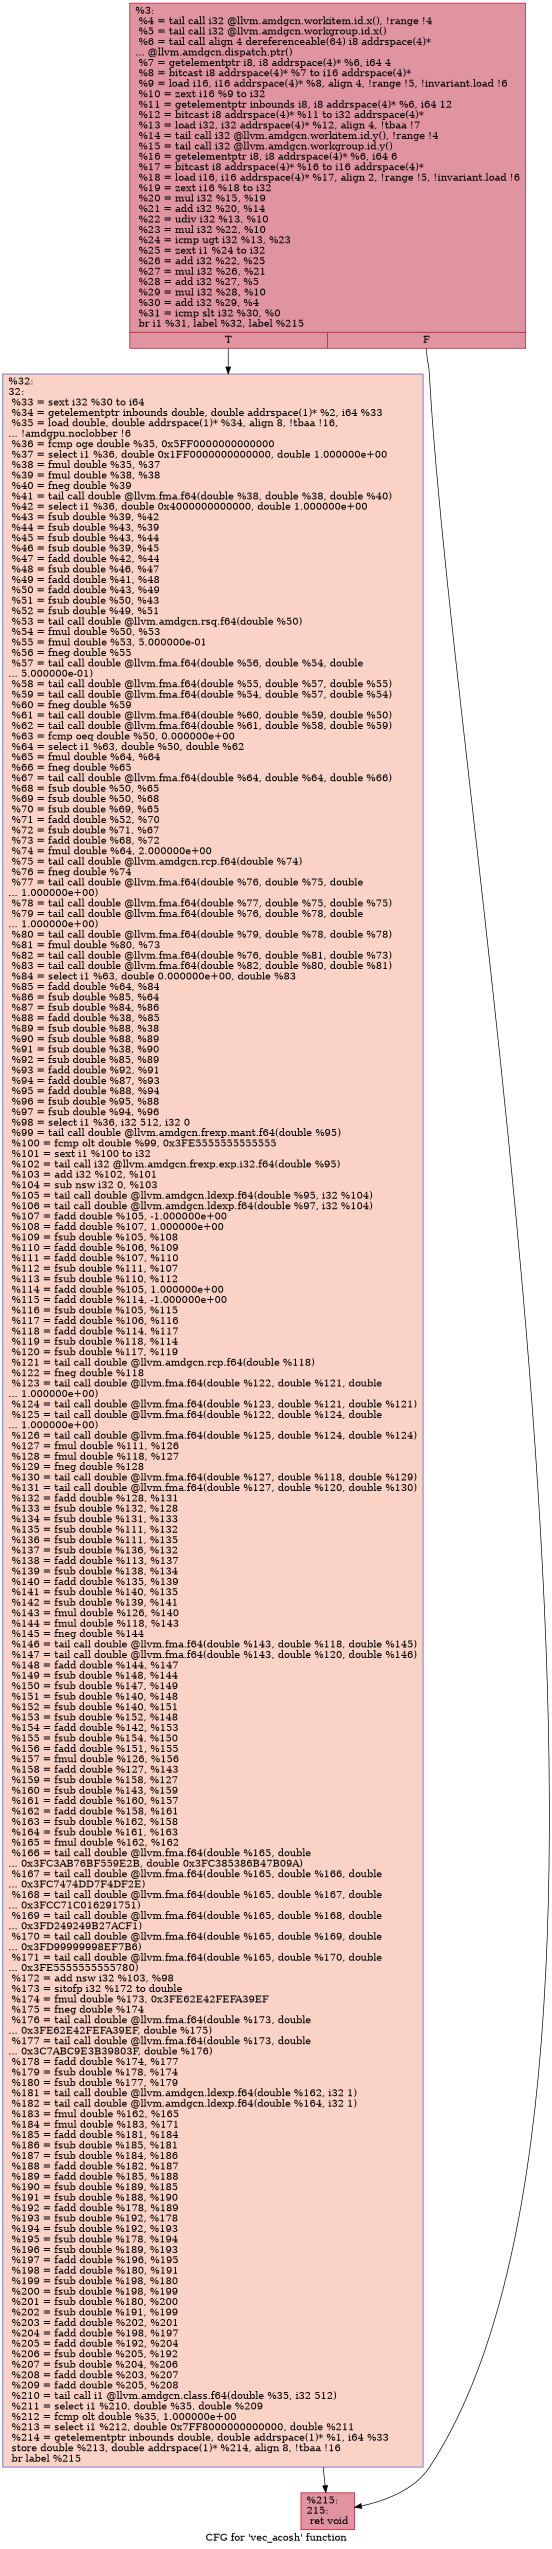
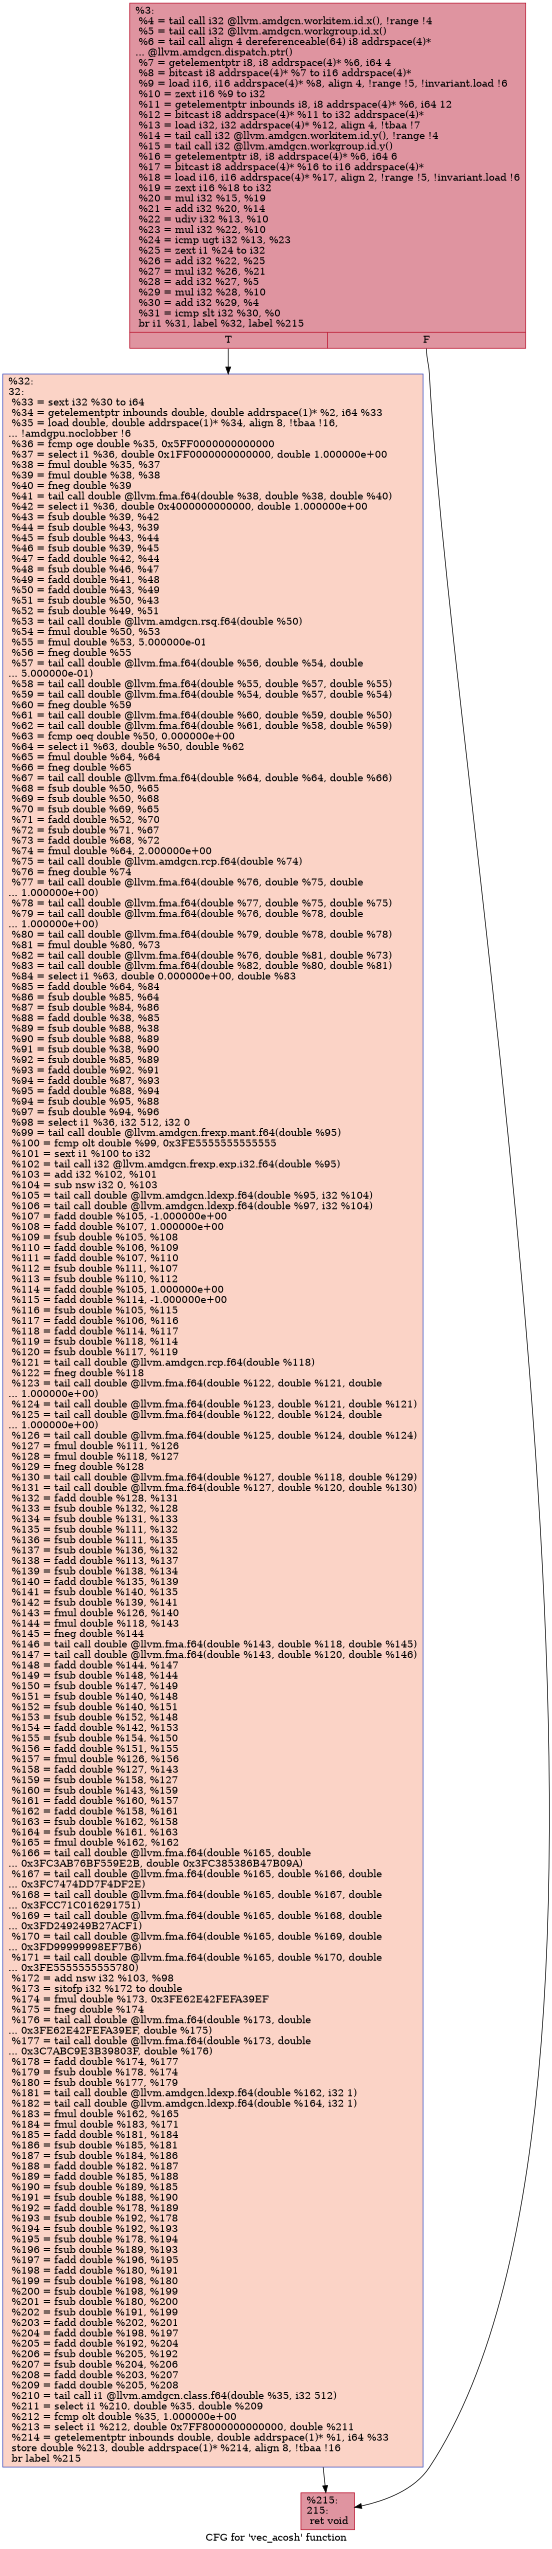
  digraph {
    label="CFG for 'vec_acosh' function"
    node [color="#b70d28ff" fillcolor="#b70d2870" shape=record style=filled]
    n1 [label="{%3:\l  %4 = tail call i32 @llvm.amdgcn.workitem.id.x(), !range !4\l  %5 = tail call i32 @llvm.amdgcn.workgroup.id.x()\l  %6 = tail call align 4 dereferenceable(64) i8 addrspace(4)*\l... @llvm.amdgcn.dispatch.ptr()\l  %7 = getelementptr i8, i8 addrspace(4)* %6, i64 4\l  %8 = bitcast i8 addrspace(4)* %7 to i16 addrspace(4)*\l  %9 = load i16, i16 addrspace(4)* %8, align 4, !range !5, !invariant.load !6\l  %10 = zext i16 %9 to i32\l  %11 = getelementptr inbounds i8, i8 addrspace(4)* %6, i64 12\l  %12 = bitcast i8 addrspace(4)* %11 to i32 addrspace(4)*\l  %13 = load i32, i32 addrspace(4)* %12, align 4, !tbaa !7\l  %14 = tail call i32 @llvm.amdgcn.workitem.id.y(), !range !4\l  %15 = tail call i32 @llvm.amdgcn.workgroup.id.y()\l  %16 = getelementptr i8, i8 addrspace(4)* %6, i64 6\l  %17 = bitcast i8 addrspace(4)* %16 to i16 addrspace(4)*\l  %18 = load i16, i16 addrspace(4)* %17, align 2, !range !5, !invariant.load !6\l  %19 = zext i16 %18 to i32\l  %20 = mul i32 %15, %19\l  %21 = add i32 %20, %14\l  %22 = udiv i32 %13, %10\l  %23 = mul i32 %22, %10\l  %24 = icmp ugt i32 %13, %23\l  %25 = zext i1 %24 to i32\l  %26 = add i32 %22, %25\l  %27 = mul i32 %26, %21\l  %28 = add i32 %27, %5\l  %29 = mul i32 %28, %10\l  %30 = add i32 %29, %4\l  %31 = icmp slt i32 %30, %0\l  br i1 %31, label %32, label %215\l|{<s0>T|<s1>F}}"]
-   n2 [color="#3d50c3ff" fillcolor="#f59c7d70" label="{%32:\l32:                                               \l  %33 = sext i32 %30 to i64\l  %34 = getelementptr inbounds double, double addrspace(1)* %2, i64 %33\l  %35 = load double, double addrspace(1)* %34, align 8, !tbaa !16,\l... !amdgpu.noclobber !6\l  %36 = fcmp oge double %35, 0x5FF0000000000000\l  %37 = select i1 %36, double 0x1FF0000000000000, double 1.000000e+00\l  %38 = fmul double %35, %37\l  %39 = fmul double %38, %38\l  %40 = fneg double %39\l  %41 = tail call double @llvm.fma.f64(double %38, double %38, double %40)\l  %42 = select i1 %36, double 0x4000000000000, double 1.000000e+00\l  %43 = fsub double %39, %42\l  %44 = fsub double %43, %39\l  %45 = fsub double %43, %44\l  %46 = fsub double %39, %45\l  %47 = fadd double %42, %44\l  %48 = fsub double %46, %47\l  %49 = fadd double %41, %48\l  %50 = fadd double %43, %49\l  %51 = fsub double %50, %43\l  %52 = fsub double %49, %51\l  %53 = tail call double @llvm.amdgcn.rsq.f64(double %50)\l  %54 = fmul double %50, %53\l  %55 = fmul double %53, 5.000000e-01\l  %56 = fneg double %55\l  %57 = tail call double @llvm.fma.f64(double %56, double %54, double\l... 5.000000e-01)\l  %58 = tail call double @llvm.fma.f64(double %55, double %57, double %55)\l  %59 = tail call double @llvm.fma.f64(double %54, double %57, double %54)\l  %60 = fneg double %59\l  %61 = tail call double @llvm.fma.f64(double %60, double %59, double %50)\l  %62 = tail call double @llvm.fma.f64(double %61, double %58, double %59)\l  %63 = fcmp oeq double %50, 0.000000e+00\l  %64 = select i1 %63, double %50, double %62\l  %65 = fmul double %64, %64\l  %66 = fneg double %65\l  %67 = tail call double @llvm.fma.f64(double %64, double %64, double %66)\l  %68 = fsub double %50, %65\l  %69 = fsub double %50, %68\l  %70 = fsub double %69, %65\l  %71 = fadd double %52, %70\l  %72 = fsub double %71, %67\l  %73 = fadd double %68, %72\l  %74 = fmul double %64, 2.000000e+00\l  %75 = tail call double @llvm.amdgcn.rcp.f64(double %74)\l  %76 = fneg double %74\l  %77 = tail call double @llvm.fma.f64(double %76, double %75, double\l... 1.000000e+00)\l  %78 = tail call double @llvm.fma.f64(double %77, double %75, double %75)\l  %79 = tail call double @llvm.fma.f64(double %76, double %78, double\l... 1.000000e+00)\l  %80 = tail call double @llvm.fma.f64(double %79, double %78, double %78)\l  %81 = fmul double %80, %73\l  %82 = tail call double @llvm.fma.f64(double %76, double %81, double %73)\l  %83 = tail call double @llvm.fma.f64(double %82, double %80, double %81)\l  %84 = select i1 %63, double 0.000000e+00, double %83\l  %85 = fadd double %64, %84\l  %86 = fsub double %85, %64\l  %87 = fsub double %84, %86\l  %88 = fadd double %38, %85\l  %89 = fsub double %88, %38\l  %90 = fsub double %88, %89\l  %91 = fsub double %38, %90\l  %92 = fsub double %85, %89\l  %93 = fadd double %92, %91\l  %94 = fadd double %87, %93\l  %95 = fadd double %88, %94\l  %96 = fsub double %95, %88\l  %97 = fsub double %94, %96\l  %98 = select i1 %36, i32 512, i32 0\l  %99 = tail call double @llvm.amdgcn.frexp.mant.f64(double %95)\l  %100 = fcmp olt double %99, 0x3FE5555555555555\l  %101 = sext i1 %100 to i32\l  %102 = tail call i32 @llvm.amdgcn.frexp.exp.i32.f64(double %95)\l  %103 = add i32 %102, %101\l  %104 = sub nsw i32 0, %103\l  %105 = tail call double @llvm.amdgcn.ldexp.f64(double %95, i32 %104)\l  %106 = tail call double @llvm.amdgcn.ldexp.f64(double %97, i32 %104)\l  %107 = fadd double %105, -1.000000e+00\l  %108 = fadd double %107, 1.000000e+00\l  %109 = fsub double %105, %108\l  %110 = fadd double %106, %109\l  %111 = fadd double %107, %110\l  %112 = fsub double %111, %107\l  %113 = fsub double %110, %112\l  %114 = fadd double %105, 1.000000e+00\l  %115 = fadd double %114, -1.000000e+00\l  %116 = fsub double %105, %115\l  %117 = fadd double %106, %116\l  %118 = fadd double %114, %117\l  %119 = fsub double %118, %114\l  %120 = fsub double %117, %119\l  %121 = tail call double @llvm.amdgcn.rcp.f64(double %118)\l  %122 = fneg double %118\l  %123 = tail call double @llvm.fma.f64(double %122, double %121, double\l... 1.000000e+00)\l  %124 = tail call double @llvm.fma.f64(double %123, double %121, double %121)\l  %125 = tail call double @llvm.fma.f64(double %122, double %124, double\l... 1.000000e+00)\l  %126 = tail call double @llvm.fma.f64(double %125, double %124, double %124)\l  %127 = fmul double %111, %126\l  %128 = fmul double %118, %127\l  %129 = fneg double %128\l  %130 = tail call double @llvm.fma.f64(double %127, double %118, double %129)\l  %131 = tail call double @llvm.fma.f64(double %127, double %120, double %130)\l  %132 = fadd double %128, %131\l  %133 = fsub double %132, %128\l  %134 = fsub double %131, %133\l  %135 = fsub double %111, %132\l  %136 = fsub double %111, %135\l  %137 = fsub double %136, %132\l  %138 = fadd double %113, %137\l  %139 = fsub double %138, %134\l  %140 = fadd double %135, %139\l  %141 = fsub double %140, %135\l  %142 = fsub double %139, %141\l  %143 = fmul double %126, %140\l  %144 = fmul double %118, %143\l  %145 = fneg double %144\l  %146 = tail call double @llvm.fma.f64(double %143, double %118, double %145)\l  %147 = tail call double @llvm.fma.f64(double %143, double %120, double %146)\l  %148 = fadd double %144, %147\l  %149 = fsub double %148, %144\l  %150 = fsub double %147, %149\l  %151 = fsub double %140, %148\l  %152 = fsub double %140, %151\l  %153 = fsub double %152, %148\l  %154 = fadd double %142, %153\l  %155 = fsub double %154, %150\l  %156 = fadd double %151, %155\l  %157 = fmul double %126, %156\l  %158 = fadd double %127, %143\l  %159 = fsub double %158, %127\l  %160 = fsub double %143, %159\l  %161 = fadd double %160, %157\l  %162 = fadd double %158, %161\l  %163 = fsub double %162, %158\l  %164 = fsub double %161, %163\l  %165 = fmul double %162, %162\l  %166 = tail call double @llvm.fma.f64(double %165, double\l... 0x3FC3AB76BF559E2B, double 0x3FC385386B47B09A)\l  %167 = tail call double @llvm.fma.f64(double %165, double %166, double\l... 0x3FC7474DD7F4DF2E)\l  %168 = tail call double @llvm.fma.f64(double %165, double %167, double\l... 0x3FCC71C016291751)\l  %169 = tail call double @llvm.fma.f64(double %165, double %168, double\l... 0x3FD249249B27ACF1)\l  %170 = tail call double @llvm.fma.f64(double %165, double %169, double\l... 0x3FD99999998EF7B6)\l  %171 = tail call double @llvm.fma.f64(double %165, double %170, double\l... 0x3FE5555555555780)\l  %172 = add nsw i32 %103, %98\l  %173 = sitofp i32 %172 to double\l  %174 = fmul double %173, 0x3FE62E42FEFA39EF\l  %175 = fneg double %174\l  %176 = tail call double @llvm.fma.f64(double %173, double\l... 0x3FE62E42FEFA39EF, double %175)\l  %177 = tail call double @llvm.fma.f64(double %173, double\l... 0x3C7ABC9E3B39803F, double %176)\l  %178 = fadd double %174, %177\l  %179 = fsub double %178, %174\l  %180 = fsub double %177, %179\l  %181 = tail call double @llvm.amdgcn.ldexp.f64(double %162, i32 1)\l  %182 = tail call double @llvm.amdgcn.ldexp.f64(double %164, i32 1)\l  %183 = fmul double %162, %165\l  %184 = fmul double %183, %171\l  %185 = fadd double %181, %184\l  %186 = fsub double %185, %181\l  %187 = fsub double %184, %186\l  %188 = fadd double %182, %187\l  %189 = fadd double %185, %188\l  %190 = fsub double %189, %185\l  %191 = fsub double %188, %190\l  %192 = fadd double %178, %189\l  %193 = fsub double %192, %178\l  %194 = fsub double %192, %193\l  %195 = fsub double %178, %194\l  %196 = fsub double %189, %193\l  %197 = fadd double %196, %195\l  %198 = fadd double %180, %191\l  %199 = fsub double %198, %180\l  %200 = fsub double %198, %199\l  %201 = fsub double %180, %200\l  %202 = fsub double %191, %199\l  %203 = fadd double %202, %201\l  %204 = fadd double %198, %197\l  %205 = fadd double %192, %204\l  %206 = fsub double %205, %192\l  %207 = fsub double %204, %206\l  %208 = fadd double %203, %207\l  %209 = fadd double %205, %208\l  %210 = tail call i1 @llvm.amdgcn.class.f64(double %35, i32 512)\l  %211 = select i1 %210, double %35, double %209\l  %212 = fcmp olt double %35, 1.000000e+00\l  %213 = select i1 %212, double 0x7FF8000000000000, double %211\l  %214 = getelementptr inbounds double, double addrspace(1)* %1, i64 %33\l  store double %213, double addrspace(1)* %214, align 8, !tbaa !16\l  br label %215\l}"]
+   n2 [color="#3d50c3ff" fillcolor="#f59c7d70" label="{%32:\l32:                                               \l  %33 = sext i32 %30 to i64\l  %34 = getelementptr inbounds double, double addrspace(1)* %2, i64 %33\l  %35 = load double, double addrspace(1)* %34, align 8, !tbaa !16,\l... !amdgpu.noclobber !6\l  %36 = fcmp oge double %35, 0x5FF0000000000000\l  %37 = select i1 %36, double 0x1FF0000000000000, double 1.000000e+00\l  %38 = fmul double %35, %37\l  %39 = fmul double %38, %38\l  %40 = fneg double %39\l  %41 = tail call double @llvm.fma.f64(double %38, double %38, double %40)\l  %42 = select i1 %36, double 0x4000000000000, double 1.000000e+00\l  %43 = fsub double %39, %42\l  %44 = fsub double %43, %39\l  %45 = fsub double %43, %44\l  %46 = fsub double %39, %45\l  %47 = fadd double %42, %44\l  %48 = fsub double %46, %47\l  %49 = fadd double %41, %48\l  %50 = fadd double %43, %49\l  %51 = fsub double %50, %43\l  %52 = fsub double %49, %51\l  %53 = tail call double @llvm.amdgcn.rsq.f64(double %50)\l  %54 = fmul double %50, %53\l  %55 = fmul double %53, 5.000000e-01\l  %56 = fneg double %55\l  %57 = tail call double @llvm.fma.f64(double %56, double %54, double\l... 5.000000e-01)\l  %58 = tail call double @llvm.fma.f64(double %55, double %57, double %55)\l  %59 = tail call double @llvm.fma.f64(double %54, double %57, double %54)\l  %60 = fneg double %59\l  %61 = tail call double @llvm.fma.f64(double %60, double %59, double %50)\l  %62 = tail call double @llvm.fma.f64(double %61, double %58, double %59)\l  %63 = fcmp oeq double %50, 0.000000e+00\l  %64 = select i1 %63, double %50, double %62\l  %65 = fmul double %64, %64\l  %66 = fneg double %65\l  %67 = tail call double @llvm.fma.f64(double %64, double %64, double %66)\l  %68 = fsub double %50, %65\l  %69 = fsub double %50, %68\l  %70 = fsub double %69, %65\l  %71 = fadd double %52, %70\l  %72 = fsub double %71, %67\l  %73 = fadd double %68, %72\l  %74 = fmul double %64, 2.000000e+00\l  %75 = tail call double @llvm.amdgcn.rcp.f64(double %74)\l  %76 = fneg double %74\l  %77 = tail call double @llvm.fma.f64(double %76, double %75, double\l... 1.000000e+00)\l  %78 = tail call double @llvm.fma.f64(double %77, double %75, double %75)\l  %79 = tail call double @llvm.fma.f64(double %76, double %78, double\l... 1.000000e+00)\l  %80 = tail call double @llvm.fma.f64(double %79, double %78, double %78)\l  %81 = fmul double %80, %73\l  %82 = tail call double @llvm.fma.f64(double %76, double %81, double %73)\l  %83 = tail call double @llvm.fma.f64(double %82, double %80, double %81)\l  %84 = select i1 %63, double 0.000000e+00, double %83\l  %85 = fadd double %64, %84\l  %86 = fsub double %85, %64\l  %87 = fsub double %84, %86\l  %88 = fadd double %38, %85\l  %89 = fsub double %88, %38\l  %90 = fsub double %88, %89\l  %91 = fsub double %38, %90\l  %92 = fsub double %85, %89\l  %93 = fadd double %92, %91\l  %94 = fadd double %87, %93\l  %95 = fadd double %88, %94\l  %94 = fsub double %95, %88\l  %97 = fsub double %94, %96\l  %98 = select i1 %36, i32 512, i32 0\l  %99 = tail call double @llvm.amdgcn.frexp.mant.f64(double %95)\l  %100 = fcmp olt double %99, 0x3FE5555555555555\l  %101 = sext i1 %100 to i32\l  %102 = tail call i32 @llvm.amdgcn.frexp.exp.i32.f64(double %95)\l  %103 = add i32 %102, %101\l  %104 = sub nsw i32 0, %103\l  %105 = tail call double @llvm.amdgcn.ldexp.f64(double %95, i32 %104)\l  %106 = tail call double @llvm.amdgcn.ldexp.f64(double %97, i32 %104)\l  %107 = fadd double %105, -1.000000e+00\l  %108 = fadd double %107, 1.000000e+00\l  %109 = fsub double %105, %108\l  %110 = fadd double %106, %109\l  %111 = fadd double %107, %110\l  %112 = fsub double %111, %107\l  %113 = fsub double %110, %112\l  %114 = fadd double %105, 1.000000e+00\l  %115 = fadd double %114, -1.000000e+00\l  %116 = fsub double %105, %115\l  %117 = fadd double %106, %116\l  %118 = fadd double %114, %117\l  %119 = fsub double %118, %114\l  %120 = fsub double %117, %119\l  %121 = tail call double @llvm.amdgcn.rcp.f64(double %118)\l  %122 = fneg double %118\l  %123 = tail call double @llvm.fma.f64(double %122, double %121, double\l... 1.000000e+00)\l  %124 = tail call double @llvm.fma.f64(double %123, double %121, double %121)\l  %125 = tail call double @llvm.fma.f64(double %122, double %124, double\l... 1.000000e+00)\l  %126 = tail call double @llvm.fma.f64(double %125, double %124, double %124)\l  %127 = fmul double %111, %126\l  %128 = fmul double %118, %127\l  %129 = fneg double %128\l  %130 = tail call double @llvm.fma.f64(double %127, double %118, double %129)\l  %131 = tail call double @llvm.fma.f64(double %127, double %120, double %130)\l  %132 = fadd double %128, %131\l  %133 = fsub double %132, %128\l  %134 = fsub double %131, %133\l  %135 = fsub double %111, %132\l  %136 = fsub double %111, %135\l  %137 = fsub double %136, %132\l  %138 = fadd double %113, %137\l  %139 = fsub double %138, %134\l  %140 = fadd double %135, %139\l  %141 = fsub double %140, %135\l  %142 = fsub double %139, %141\l  %143 = fmul double %126, %140\l  %144 = fmul double %118, %143\l  %145 = fneg double %144\l  %146 = tail call double @llvm.fma.f64(double %143, double %118, double %145)\l  %147 = tail call double @llvm.fma.f64(double %143, double %120, double %146)\l  %148 = fadd double %144, %147\l  %149 = fsub double %148, %144\l  %150 = fsub double %147, %149\l  %151 = fsub double %140, %148\l  %152 = fsub double %140, %151\l  %153 = fsub double %152, %148\l  %154 = fadd double %142, %153\l  %155 = fsub double %154, %150\l  %156 = fadd double %151, %155\l  %157 = fmul double %126, %156\l  %158 = fadd double %127, %143\l  %159 = fsub double %158, %127\l  %160 = fsub double %143, %159\l  %161 = fadd double %160, %157\l  %162 = fadd double %158, %161\l  %163 = fsub double %162, %158\l  %164 = fsub double %161, %163\l  %165 = fmul double %162, %162\l  %166 = tail call double @llvm.fma.f64(double %165, double\l... 0x3FC3AB76BF559E2B, double 0x3FC385386B47B09A)\l  %167 = tail call double @llvm.fma.f64(double %165, double %166, double\l... 0x3FC7474DD7F4DF2E)\l  %168 = tail call double @llvm.fma.f64(double %165, double %167, double\l... 0x3FCC71C016291751)\l  %169 = tail call double @llvm.fma.f64(double %165, double %168, double\l... 0x3FD249249B27ACF1)\l  %170 = tail call double @llvm.fma.f64(double %165, double %169, double\l... 0x3FD99999998EF7B6)\l  %171 = tail call double @llvm.fma.f64(double %165, double %170, double\l... 0x3FE5555555555780)\l  %172 = add nsw i32 %103, %98\l  %173 = sitofp i32 %172 to double\l  %174 = fmul double %173, 0x3FE62E42FEFA39EF\l  %175 = fneg double %174\l  %176 = tail call double @llvm.fma.f64(double %173, double\l... 0x3FE62E42FEFA39EF, double %175)\l  %177 = tail call double @llvm.fma.f64(double %173, double\l... 0x3C7ABC9E3B39803F, double %176)\l  %178 = fadd double %174, %177\l  %179 = fsub double %178, %174\l  %180 = fsub double %177, %179\l  %181 = tail call double @llvm.amdgcn.ldexp.f64(double %162, i32 1)\l  %182 = tail call double @llvm.amdgcn.ldexp.f64(double %164, i32 1)\l  %183 = fmul double %162, %165\l  %184 = fmul double %183, %171\l  %185 = fadd double %181, %184\l  %186 = fsub double %185, %181\l  %187 = fsub double %184, %186\l  %188 = fadd double %182, %187\l  %189 = fadd double %185, %188\l  %190 = fsub double %189, %185\l  %191 = fsub double %188, %190\l  %192 = fadd double %178, %189\l  %193 = fsub double %192, %178\l  %194 = fsub double %192, %193\l  %195 = fsub double %178, %194\l  %196 = fsub double %189, %193\l  %197 = fadd double %196, %195\l  %198 = fadd double %180, %191\l  %199 = fsub double %198, %180\l  %200 = fsub double %198, %199\l  %201 = fsub double %180, %200\l  %202 = fsub double %191, %199\l  %203 = fadd double %202, %201\l  %204 = fadd double %198, %197\l  %205 = fadd double %192, %204\l  %206 = fsub double %205, %192\l  %207 = fsub double %204, %206\l  %208 = fadd double %203, %207\l  %209 = fadd double %205, %208\l  %210 = tail call i1 @llvm.amdgcn.class.f64(double %35, i32 512)\l  %211 = select i1 %210, double %35, double %209\l  %212 = fcmp olt double %35, 1.000000e+00\l  %213 = select i1 %212, double 0x7FF8000000000000, double %211\l  %214 = getelementptr inbounds double, double addrspace(1)* %1, i64 %33\l  store double %213, double addrspace(1)* %214, align 8, !tbaa !16\l  br label %215\l}"]
    n3 [label="{%215:\l215:                                              \l  ret void\l}"]
    n1 -> n2 [tailport=s0]
    n1 -> n3 [tailport=s1]
    n2 -> n3
  }
